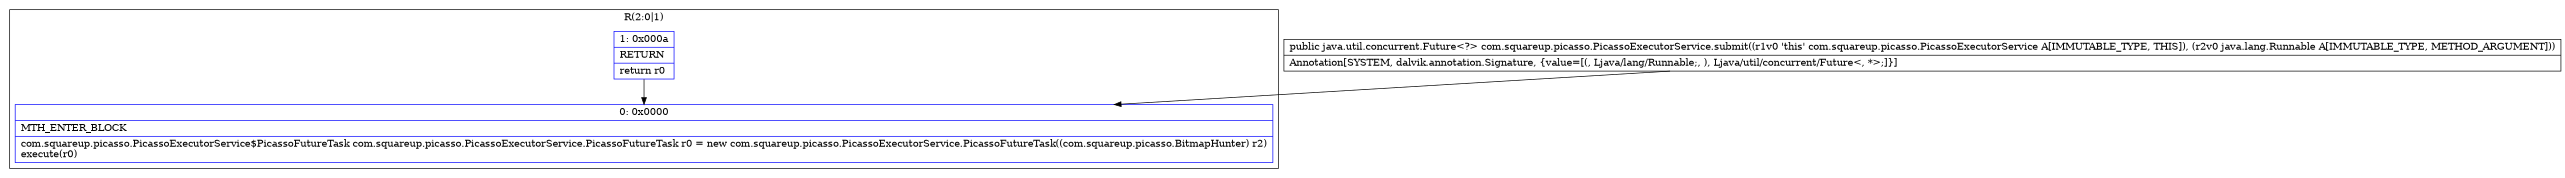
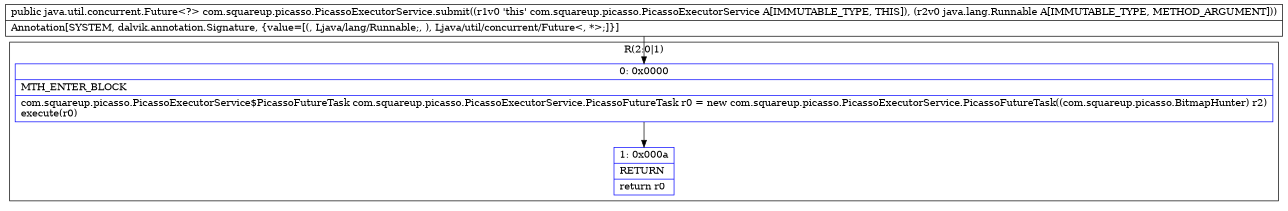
  digraph {
    node [color=blue shape=record]
    n1 [label="{0\:\ 0x0000|MTH_ENTER_BLOCK\l|com.squareup.picasso.PicassoExecutorService$PicassoFutureTask com.squareup.picasso.PicassoExecutorService.PicassoFutureTask r0 = new com.squareup.picasso.PicassoExecutorService.PicassoFutureTask((com.squareup.picasso.BitmapHunter) r2)\lexecute(r0)\l}"]
    n2 [label="{1\:\ 0x000a|RETURN\l|return r0\l}"]
    n3 [label="{public java.util.concurrent.Future\<?\> com.squareup.picasso.PicassoExecutorService.submit((r1v0 'this' com.squareup.picasso.PicassoExecutorService A[IMMUTABLE_TYPE, THIS]), (r2v0 java.lang.Runnable A[IMMUTABLE_TYPE, METHOD_ARGUMENT]))  | Annotation[SYSTEM, dalvik.annotation.Signature, \{value=[(, Ljava\/lang\/Runnable;, ), Ljava\/util\/concurrent\/Future\<, *\>;]\}]\l}" color=""]
    subgraph cluster_1 {
      label="R(2:0|1)"
      n1
      n2
    }
-   n2 -> n1
+   n1 -> n2
    n3 -> n1
  }
